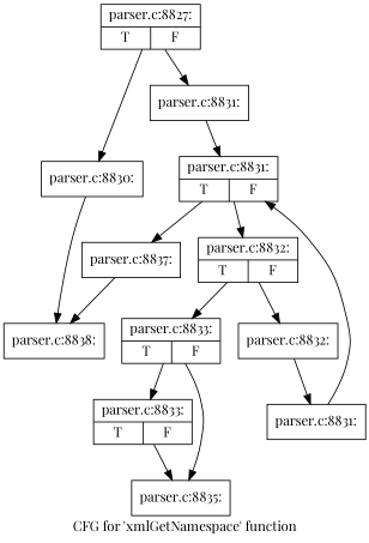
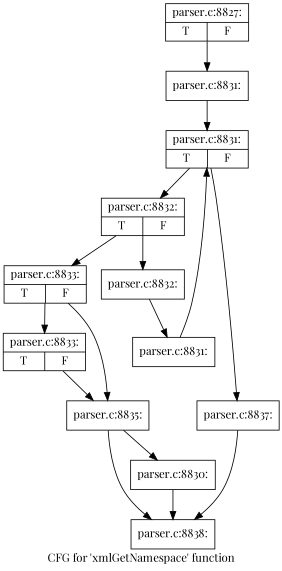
  digraph {
    fontname="Playfair Display"
    label="CFG for 'xmlGetNamespace' function"
    node [fontname="Playfair Display" shape=record]
    edge [fontname="Playfair Display"]
    n1 [label="{parser.c:8827:|{<s0>T|<s1>F}}"]
    n2 [label="{parser.c:8830:}"]
    n3 [label="{parser.c:8831:}"]
    n4 [label="{parser.c:8838:}"]
    n5 [label="{parser.c:8831:|{<s0>T|<s1>F}}"]
    n6 [label="{parser.c:8832:|{<s0>T|<s1>F}}"]
    n7 [label="{parser.c:8837:}"]
    n8 [label="{parser.c:8833:|{<s0>T|<s1>F}}"]
    n9 [label="{parser.c:8832:}"]
    n10 [label="{parser.c:8833:|{<s0>T|<s1>F}}"]
    n11 [label="{parser.c:8835:}"]
    n12 [label="{parser.c:8831:}"]
-   n1 -> n2
+   n11 -> n2
    n1 -> n3
    n2 -> n4
    n3 -> n5
    n5 -> n6
    n5 -> n7
    n6 -> n8
    n6 -> n9
    n7 -> n4
    n8 -> n10
    n8 -> n11
    n9 -> n12
    n10 -> n11
+   n11 -> n4
    n12 -> n5
  }
